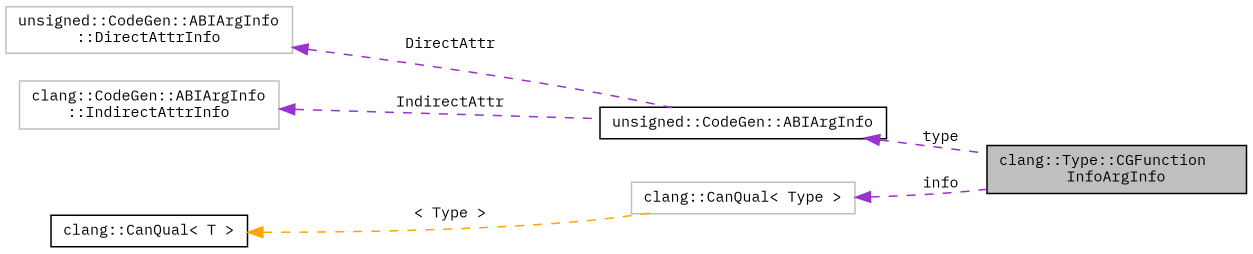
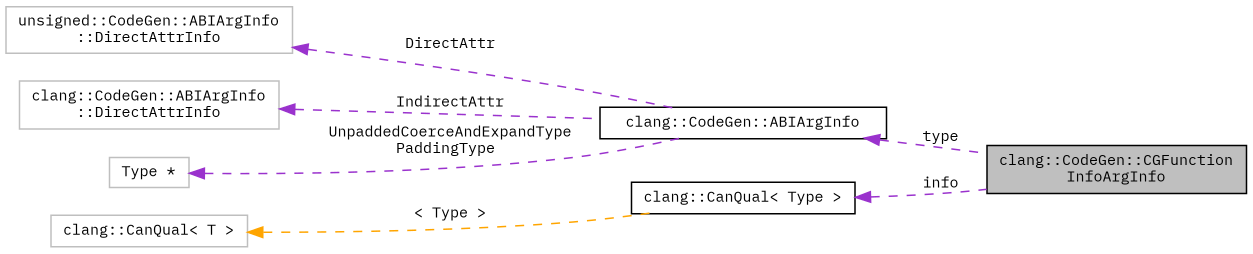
  digraph {
    fontname="IBM Plex Mono"
    rankdir=LR
    node [color=black fontname="IBM Plex Mono" fontsize=10 shape=record]
    edge [color=darkorchid3 dir=back fontname="IBM Plex Mono" fontsize=10 labelfontname=Helvetica labelfontsize=10 style=dashed]
-   n1 [fillcolor=grey75 fontcolor=black height=0.2 label="clang::Type::CGFunction\lInfoArgInfo" style=filled width=0.4]
-   n2 [height=0.2 label="unsigned::CodeGen::ABIArgInfo" width=0.4]
+   n1 [fillcolor=grey75 fontcolor=black height=0.2 label="clang::CodeGen::CGFunction\lInfoArgInfo" style=filled width=0.4]
+   n2 [height=0.2 label="clang::CodeGen::ABIArgInfo" width=0.4]
    n3 [color=grey75 height=0.2 label="unsigned::CodeGen::ABIArgInfo\l::DirectAttrInfo" width=0.4]
-   n4 [color=grey75 height=0.2 label="clang::CodeGen::ABIArgInfo\l::IndirectAttrInfo" width=0.4]
-   n6 [color=grey75 height=0.2 label="clang::CanQual\< Type \>" width=0.4]
-   n7 [height=0.2 label="clang::CanQual\< T \>" width=0.4]
+   n4 [color=grey75 height=0.2 label="clang::CodeGen::ABIArgInfo\l::DirectAttrInfo" width=0.4]
+   n5 [color=grey75 height=0.2 label="Type *" width=0.4]
+   n6 [height=0.2 label="clang::CanQual\< Type \>" width=0.4]
+   n7 [color=grey75 height=0.2 label="clang::CanQual\< T \>" width=0.4]
    n2 -> n1 [label=" type"]
    n3 -> n2 [label=" DirectAttr"]
    n4 -> n2 [label=" IndirectAttr"]
+   n5 -> n2 [label=" UnpaddedCoerceAndExpandType\nPaddingType"]
    n6 -> n1 [label=" info"]
    n7 -> n6 [color=orange label=" \< Type \>"]
  }
